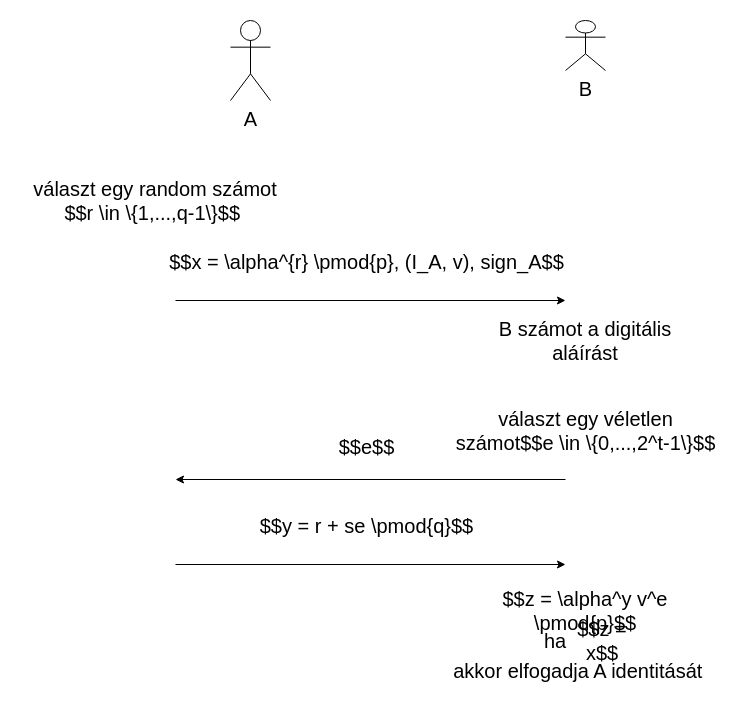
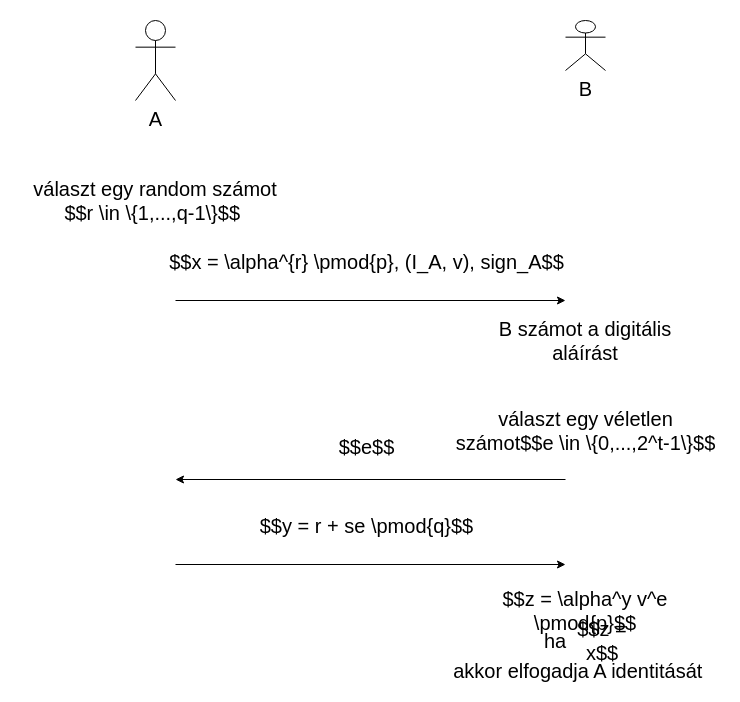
  <mxCell id="0" />
  <mxCell id="1" parent="0" />
- <mxCell id="2" value="A" style="shape=umlActor;verticalLabelPosition=bottom;labelBackgroundColor=#ffffff;verticalAlign=top;html=1;outlineConnect=0;fontSize=20;" vertex="1" parent="1"><mxGeometry x="230" y="20" width="40" height="80" as="geometry" /></mxCell>
+ <mxCell id="2" value="A" style="shape=umlActor;verticalLabelPosition=bottom;labelBackgroundColor=#ffffff;verticalAlign=top;html=1;outlineConnect=0;fontSize=20;" vertex="1" parent="1"><mxGeometry x="135" y="20" width="40" height="80" as="geometry" /></mxCell>
  <mxCell id="3" value="B" style="shape=umlActor;verticalLabelPosition=bottom;labelBackgroundColor=#ffffff;verticalAlign=top;html=1;outlineConnect=0;fontSize=20;" vertex="1" parent="1"><mxGeometry x="565" y="20" width="40" height="50" as="geometry" /></mxCell>
  <mxCell id="4" value="" style="endArrow=classic;html=1;fontSize=20;" edge="1" parent="1"><mxGeometry width="50" height="50" relative="1" as="geometry"><mxPoint x="175" y="300" as="sourcePoint" /><mxPoint x="565" y="300" as="targetPoint" /></mxGeometry></mxCell>
  <mxCell id="5" value="$$x = \alpha^{r} \pmod{p}, (I_A, v), sign_A$$" style="edgeLabel;html=1;align=center;verticalAlign=middle;resizable=0;points=[];fontSize=20;" vertex="1" connectable="0" parent="4"><mxGeometry x="-0.256" relative="1" as="geometry"><mxPoint x="45" y="-40" as="offset" /></mxGeometry></mxCell>
  <mxCell id="6" value="választ egy random számot&lt;br&gt;$$r \in \{1,...,q-1\}$$&amp;nbsp;" style="text;html=1;strokeColor=none;fillColor=none;align=center;verticalAlign=middle;whiteSpace=wrap;rounded=0;fontSize=20;" vertex="1" parent="1"><mxGeometry x="20" y="190" width="270" height="20" as="geometry" /></mxCell>
  <mxCell id="7" value="B számot a digitális aláírást" style="text;html=1;strokeColor=none;fillColor=none;align=center;verticalAlign=middle;whiteSpace=wrap;rounded=0;fontSize=20;" vertex="1" parent="1"><mxGeometry x="495" y="330" width="180" height="20" as="geometry" /></mxCell>
  <mxCell id="8" value="" style="endArrow=classic;html=1;fontSize=20;verticalAlign=middle;" edge="1" parent="1"><mxGeometry width="50" height="50" relative="1" as="geometry"><mxPoint x="565" y="479" as="sourcePoint" /><mxPoint x="175" y="479" as="targetPoint" /></mxGeometry></mxCell>
  <mxCell id="9" value="$$e$$" style="edgeLabel;html=1;align=center;verticalAlign=middle;resizable=0;points=[];fontSize=20;spacing=0;" vertex="1" connectable="0" parent="8"><mxGeometry x="0.05" y="-2" relative="1" as="geometry"><mxPoint x="5" y="-32" as="offset" /></mxGeometry></mxCell>
  <mxCell id="10" value="&lt;span style=&quot;background-color: rgb(255 , 255 , 255)&quot;&gt;választ egy véletlen számot$$e \in \{0,...,2^t-1\}$$&lt;/span&gt;" style="text;html=1;strokeColor=none;fillColor=none;align=center;verticalAlign=middle;whiteSpace=wrap;rounded=0;fontSize=20;spacing=0;" vertex="1" parent="1"><mxGeometry x="452.5" y="420" width="265" height="20" as="geometry" /></mxCell>
  <mxCell id="11" value="" style="endArrow=classic;html=1;fontSize=20;" edge="1" parent="1"><mxGeometry width="50" height="50" relative="1" as="geometry"><mxPoint x="175" y="564" as="sourcePoint" /><mxPoint x="565" y="564" as="targetPoint" /></mxGeometry></mxCell>
  <mxCell id="12" value="$$y = r + se \pmod{q}$$" style="edgeLabel;html=1;align=center;verticalAlign=middle;resizable=0;points=[];fontSize=20;" vertex="1" connectable="0" parent="11"><mxGeometry x="-0.256" relative="1" as="geometry"><mxPoint x="45" y="-40" as="offset" /></mxGeometry></mxCell>
  <mxCell id="13" value="$$z = \alpha^y v^e \pmod{p}$$" style="text;html=1;strokeColor=none;fillColor=none;align=center;verticalAlign=middle;whiteSpace=wrap;rounded=0;fontSize=20;" vertex="1" parent="1"><mxGeometry x="500" y="600" width="170" height="20" as="geometry" /></mxCell>
  <mxCell id="14" value="ha" style="text;html=1;strokeColor=none;fillColor=none;align=center;verticalAlign=middle;whiteSpace=wrap;rounded=0;fontSize=20;" vertex="1" parent="1"><mxGeometry x="535" y="630" width="40" height="20" as="geometry" /></mxCell>
  <mxCell id="15" value="$$z = x$$" style="text;html=1;strokeColor=none;fillColor=none;align=center;verticalAlign=middle;whiteSpace=wrap;rounded=0;fontSize=20;" vertex="1" parent="1"><mxGeometry x="565" y="630" width="74" height="20" as="geometry" /></mxCell>
  <mxCell id="16" value="&amp;nbsp;akkor elfogadja A identitását" style="text;html=1;strokeColor=none;fillColor=none;align=center;verticalAlign=middle;whiteSpace=wrap;rounded=0;fontSize=20;" vertex="1" parent="1"><mxGeometry x="435" y="660" width="280" height="20" as="geometry" /></mxCell>
